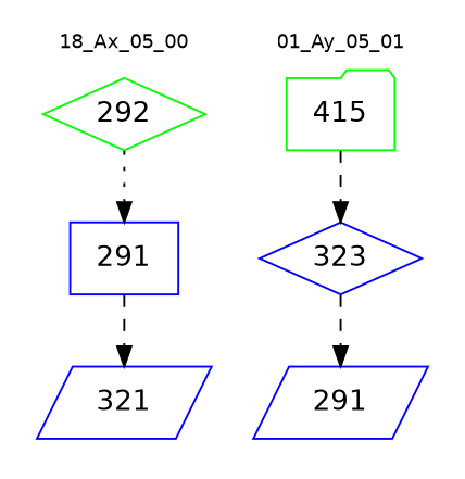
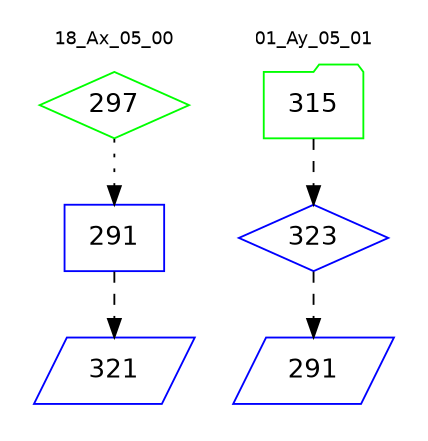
  digraph {
    fontname="DejaVu Sans"
    node [color=blue fontname="DejaVu Sans" shape=diamond]
    edge [color=black fontname="DejaVu Sans" style=dashed]
-   n1 [color=green label=292]
+   n1 [color=green label=297]
    n2 [label=291 shape=box]
    n3 [label=321 shape=parallelogram]
-   n4 [color=green label=415 shape=folder]
+   n4 [color=green label=315 shape=folder]
    n5 [label=323]
    n6 [label=291 shape=parallelogram]
    subgraph cluster_1 {
      color=white
      fontsize=10
      label="18_Ax_05_00"
      n1
      n2
      n3
    }
    subgraph cluster_2 {
      color=white
      fontsize=10
      label="01_Ay_05_01"
      n4
      n5
      n6
    }
    n1 -> n2 [style=dotted]
    n2 -> n3
    n4 -> n5
    n5 -> n6
  }
